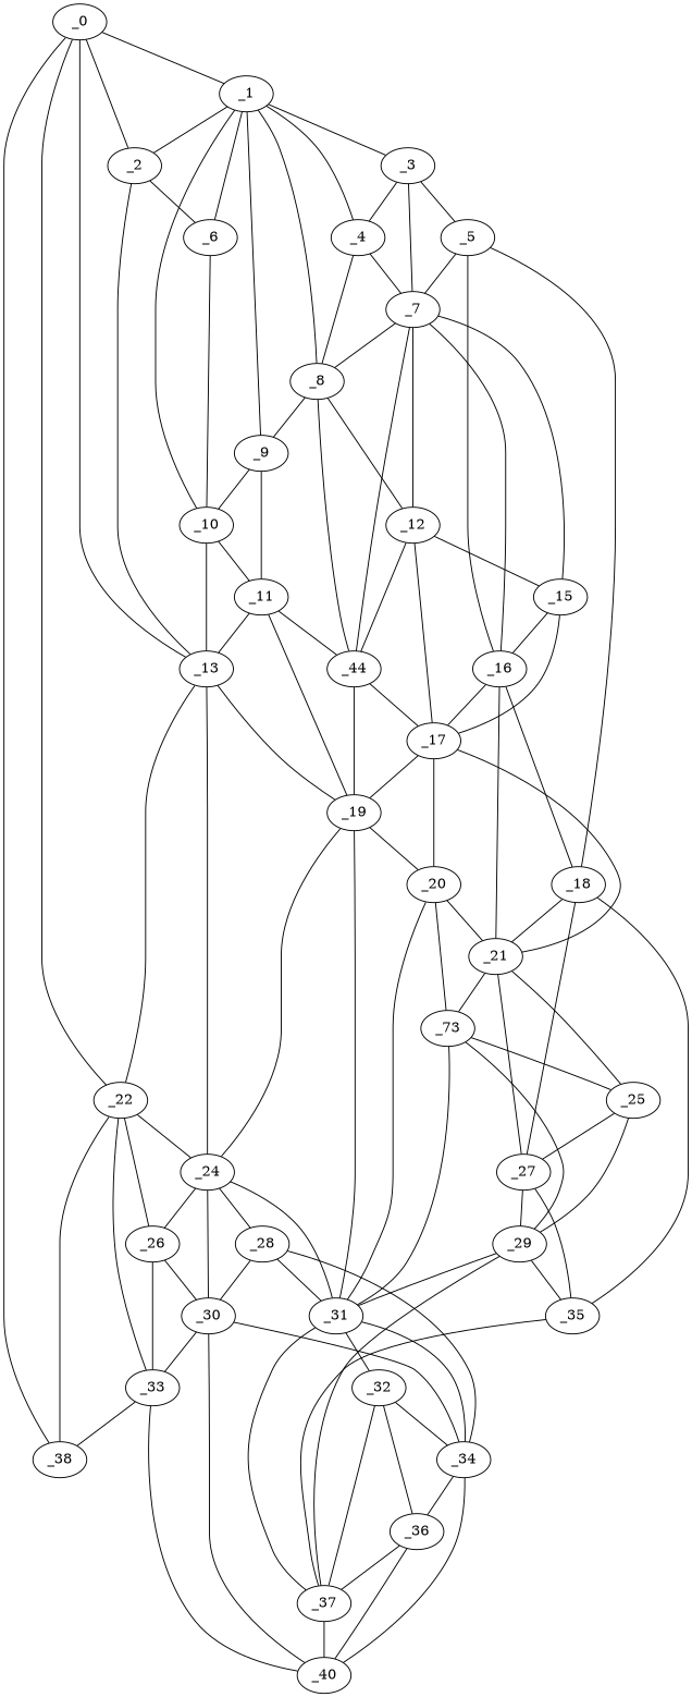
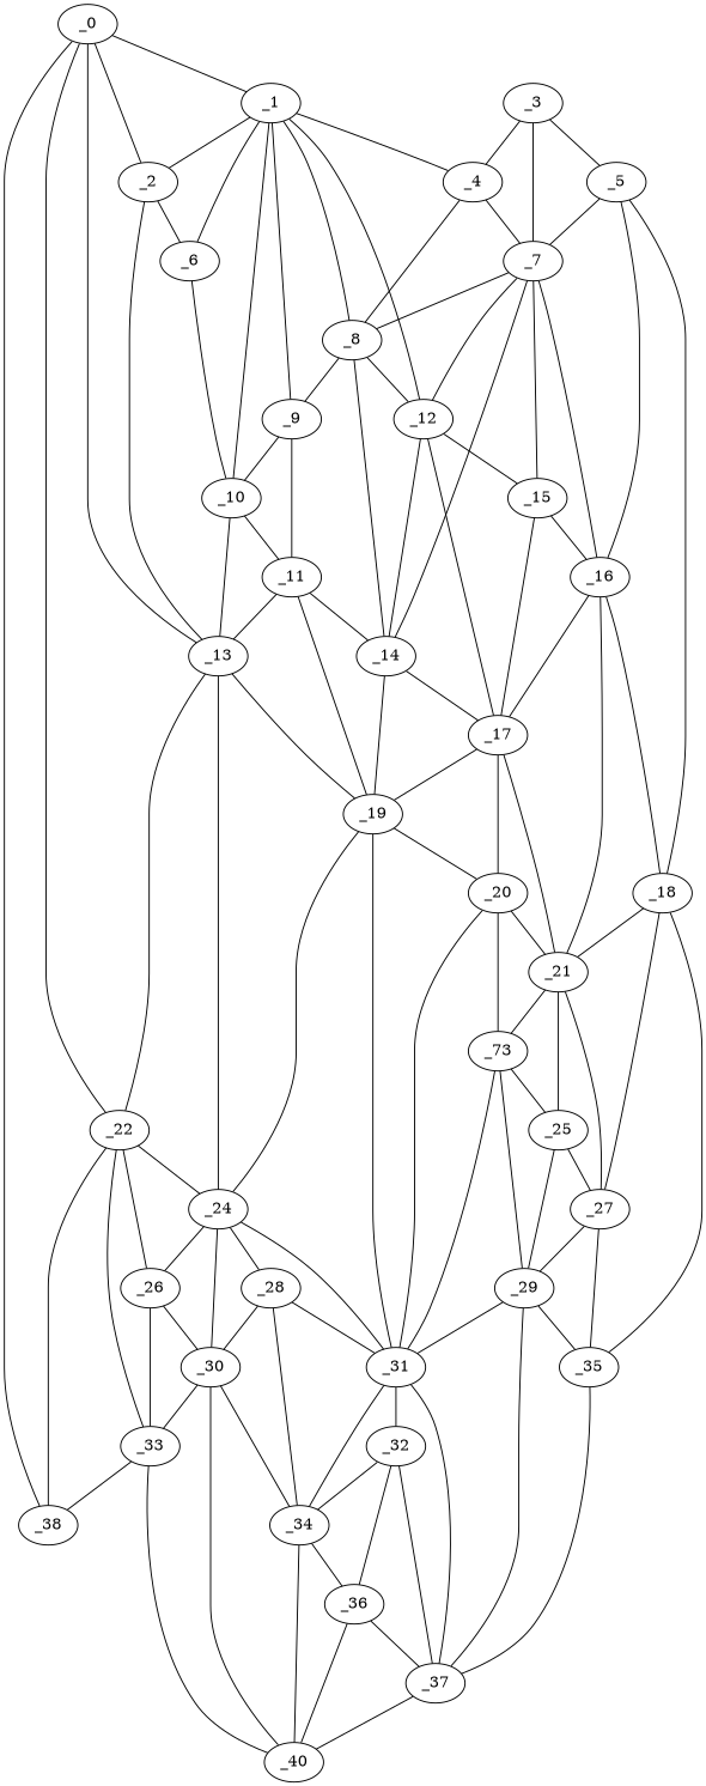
  graph {
    node [x=80 y=14]
    edge [valence=2]
    _0 [x=22]
    _1 [x=25 y=61]
    _2 [x=27 y=36]
    _13 [x=56 y=48]
    _22 [y=40]
    _38 [x=109]
    _3 [x=30 y=96]
    _4 [x=33 y=90]
    _6 [x=40 y=51]
    _8 [x=44 y=78]
    _9 [x=46 y=72]
    _10 [x=49 y=64]
    _19 [x=74 y=75]
    _24 [x=85 y=59]
    _26 [x=91 y=44]
    _33 [x=103 y=40]
    _5 [x=36 y=114]
    _7 [x=40 y=97]
    _12 [x=53 y=91]
-   _14 [x=57 y=75 label=_44]
+   _14 [x=57 y=75]
    _11 [x=53 y=68]
    _20 [x=74 y=95]
    _31 [x=97 y=74]
    _28 [x=93 y=60]
    _30 [x=97 y=48]
    _40 [x=111 y=52]
    _16 [x=64 y=105]
    _18 [x=67 y=118]
    _15 [x=62 y=100]
    _17 [x=67 y=96]
    _21 [x=75 y=108]
    _27 [x=91 y=105]
    _35 [x=105 y=110]
    n34 [label=_73 y=100]
    _25 [x=87 y=104]
    _29 [x=95 y=101]
    _37 [x=108 y=84]
    _34 [x=103 y=62]
    _32 [x=102 y=74]
    _36 [x=108 y=64]
    _0 -- _1 [valence=1]
    _0 -- _2
    _0 -- _13 [valence=1]
    _0 -- _22 [valence=1]
    _0 -- _38 [valence=1]
    _1 -- _2
-   _1 -- _3 [valence=1]
+   _1 -- _12 [valence=1]
    _1 -- _4 [valence=1]
    _1 -- _6 [valence=1]
    _1 -- _8 [valence=1]
    _1 -- _9
    _1 -- _10
    _2 -- _13
    _2 -- _6
    _13 -- _22
    _13 -- _19
    _13 -- _24
    _22 -- _38
    _22 -- _24
    _22 -- _26 [valence=1]
    _22 -- _33
    _3 -- _4
    _3 -- _5 [valence=1]
    _3 -- _7 [valence=1]
    _4 -- _8
    _4 -- _7 [valence=1]
    _6 -- _10
    _8 -- _9 [valence=1]
    _8 -- _12
    _8 -- _14
    _9 -- _10
    _9 -- _11
    _10 -- _13 [valence=1]
    _10 -- _11
    _19 -- _24 [valence=1]
    _19 -- _20
    _19 -- _31
    _24 -- _26
    _24 -- _31
    _24 -- _28
    _24 -- _30
    _26 -- _33
    _26 -- _30 [valence=1]
    _33 -- _38 [valence=1]
    _33 -- _40
    _5 -- _7 [valence=1]
    _5 -- _16
    _5 -- _18 [valence=1]
    _7 -- _8
    _7 -- _12
    _7 -- _14
    _7 -- _16
    _7 -- _15
    _12 -- _14
    _12 -- _15 [valence=1]
    _12 -- _17
    _14 -- _19
    _14 -- _17
    _11 -- _13 [valence=1]
    _11 -- _19
    _11 -- _14
    _20 -- _31 [valence=1]
    _20 -- _21
    _20 -- n34
    _31 -- _37
    _31 -- _34
    _31 -- _32 [valence=1]
    _28 -- _31
    _28 -- _30 [valence=1]
    _28 -- _34 [valence=1]
    _30 -- _33
    _30 -- _40
    _30 -- _34
    _16 -- _18 [valence=1]
    _16 -- _17
    _16 -- _21
    _18 -- _21
    _18 -- _27 [valence=1]
    _18 -- _35 [valence=1]
    _15 -- _16 [valence=1]
    _15 -- _17
    _17 -- _19
    _17 -- _20
    _17 -- _21 [valence=1]
    _21 -- _27
    _21 -- n34 [valence=1]
    _21 -- _25 [valence=1]
    _27 -- _35
    _27 -- _29
    _35 -- _37 [valence=1]
    n34 -- _31
    n34 -- _25
    n34 -- _29
    _25 -- _27
    _25 -- _29 [valence=1]
    _29 -- _31 [valence=1]
    _29 -- _35
    _29 -- _37
    _37 -- _40 [valence=1]
    _34 -- _40
    _34 -- _36 [valence=1]
    _32 -- _37 [valence=1]
    _32 -- _34
    _32 -- _36
    _36 -- _40
    _36 -- _37 [valence=1]
  }
